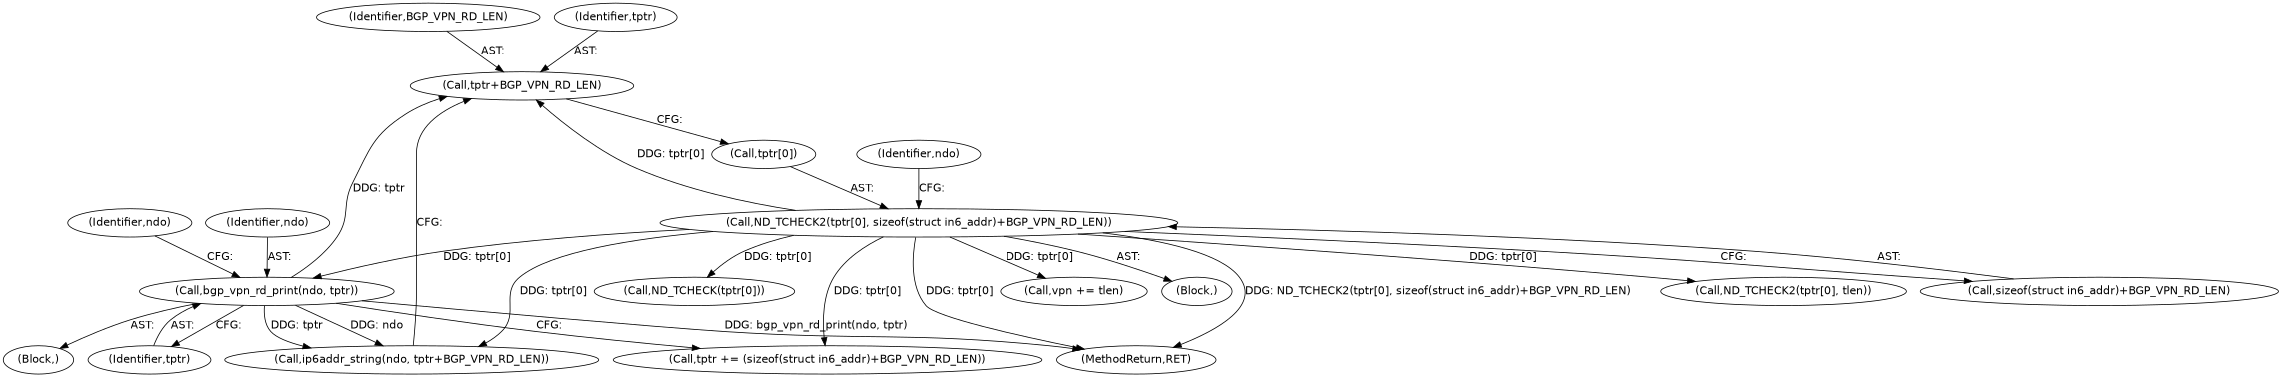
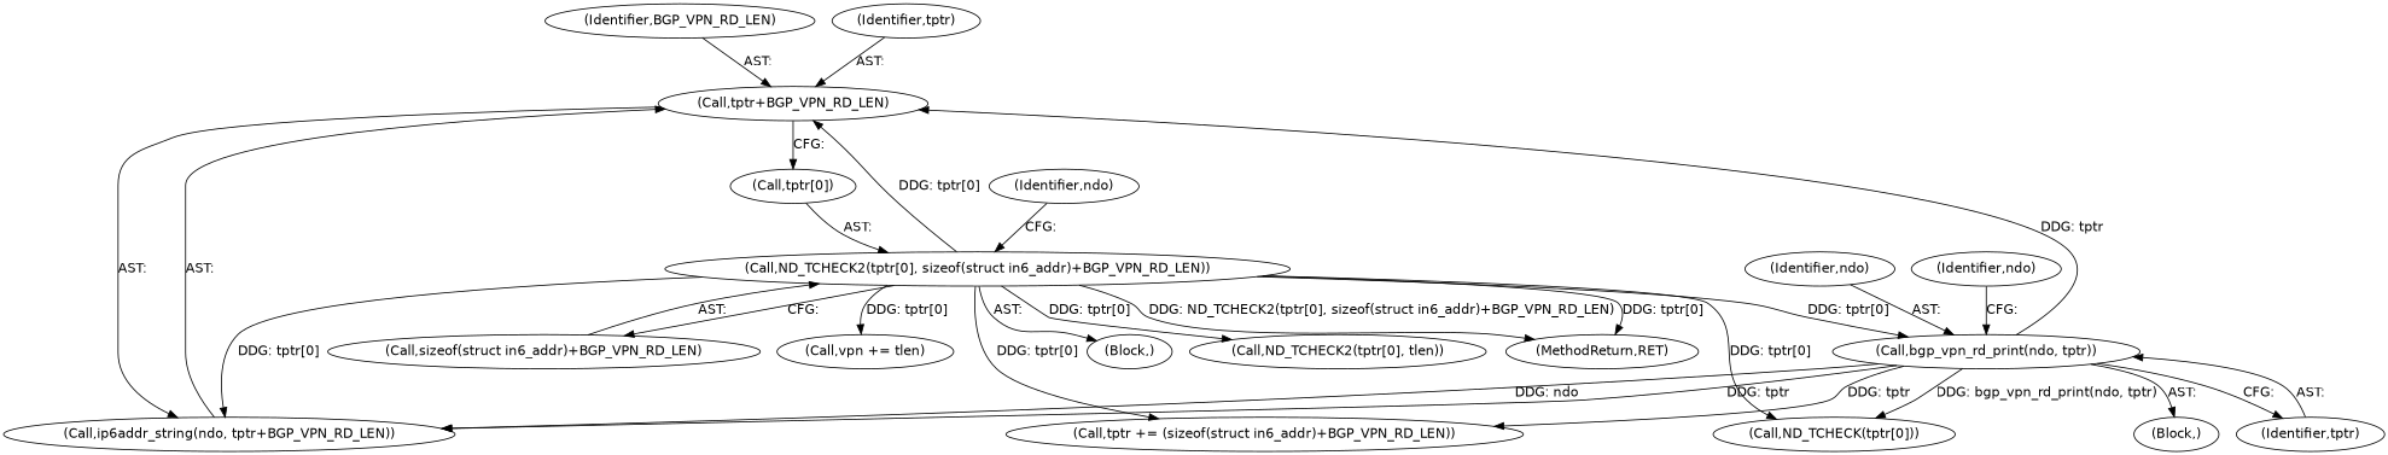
  digraph {
    fontname="DejaVu Sans"
    node [fontname="DejaVu Sans"]
    edge [fontname="DejaVu Sans"]
    n1 [label="(Call,tptr+BGP_VPN_RD_LEN)"]
    n2 [label="(Call,ip6addr_string(ndo, tptr+BGP_VPN_RD_LEN))"]
    n3 [label="(Call,tptr[0])"]
    n4 [label="(Identifier,BGP_VPN_RD_LEN)"]
    n5 [label="(Call,ND_TCHECK2(tptr[0], sizeof(struct in6_addr)+BGP_VPN_RD_LEN))"]
    n6 [label="(Call,bgp_vpn_rd_print(ndo, tptr))"]
    n7 [label="(Call,ND_TCHECK(tptr[0]))"]
    n8 [label="(Call,sizeof(struct in6_addr)+BGP_VPN_RD_LEN)"]
    n9 [label="(Call,tptr += (sizeof(struct in6_addr)+BGP_VPN_RD_LEN))"]
    n10 [label="(Call,vpn += tlen)"]
    n11 [label="(Block,)"]
    n12 [label="(Call,ND_TCHECK2(tptr[0], tlen))"]
    n13 [label="(MethodReturn,RET)"]
    n14 [label="(Identifier,tptr)"]
    n15 [label="(Block,)"]
    n16 [label="(Identifier,tptr)"]
    n17 [label="(Identifier,ndo)"]
    n18 [label="(Identifier,ndo)"]
    n19 [label="(Identifier,ndo)"]
+   n1 -> n2 [label="AST: "]
    n1 -> n3 [label="CFG: "]
-   n2 -> n1 [label="CFG: "]
+   n2 -> n1 [label="AST: "]
    n3 -> n5 [label="AST: "]
    n4 -> n1 [label="AST: "]
    n5 -> n1 [label="DDG: tptr[0]"]
    n5 -> n2 [label="DDG: tptr[0]"]
    n5 -> n6 [label="DDG: tptr[0]"]
    n5 -> n7 [label="DDG: tptr[0]"]
    n5 -> n8 [label="CFG: "]
    n5 -> n9 [label="DDG: tptr[0]"]
    n5 -> n10 [label="DDG: tptr[0]"]
    n5 -> n11 [label="AST: "]
    n5 -> n12 [label="DDG: tptr[0]"]
    n5 -> n13 [label="DDG: tptr[0]"]
    n5 -> n13 [label="DDG: ND_TCHECK2(tptr[0], sizeof(struct in6_addr)+BGP_VPN_RD_LEN)"]
    n6 -> n1 [label="DDG: tptr"]
    n6 -> n2 [label="DDG: ndo"]
    n6 -> n2 [label="DDG: tptr"]
-   n6 -> n9 [label="CFG: "]
-   n6 -> n13 [label="DDG: bgp_vpn_rd_print(ndo, tptr)"]
+   n6 -> n9 [label="DDG: tptr"]
+   n6 -> n7 [label="DDG: bgp_vpn_rd_print(ndo, tptr)"]
    n6 -> n14 [label="CFG: "]
    n6 -> n15 [label="AST: "]
    n8 -> n5 [label="AST: "]
    n14 -> n6 [label="AST: "]
    n16 -> n1 [label="AST: "]
    n17 -> n5 [label="CFG: "]
    n18 -> n6 [label="AST: "]
    n19 -> n6 [label="CFG: "]
  }
